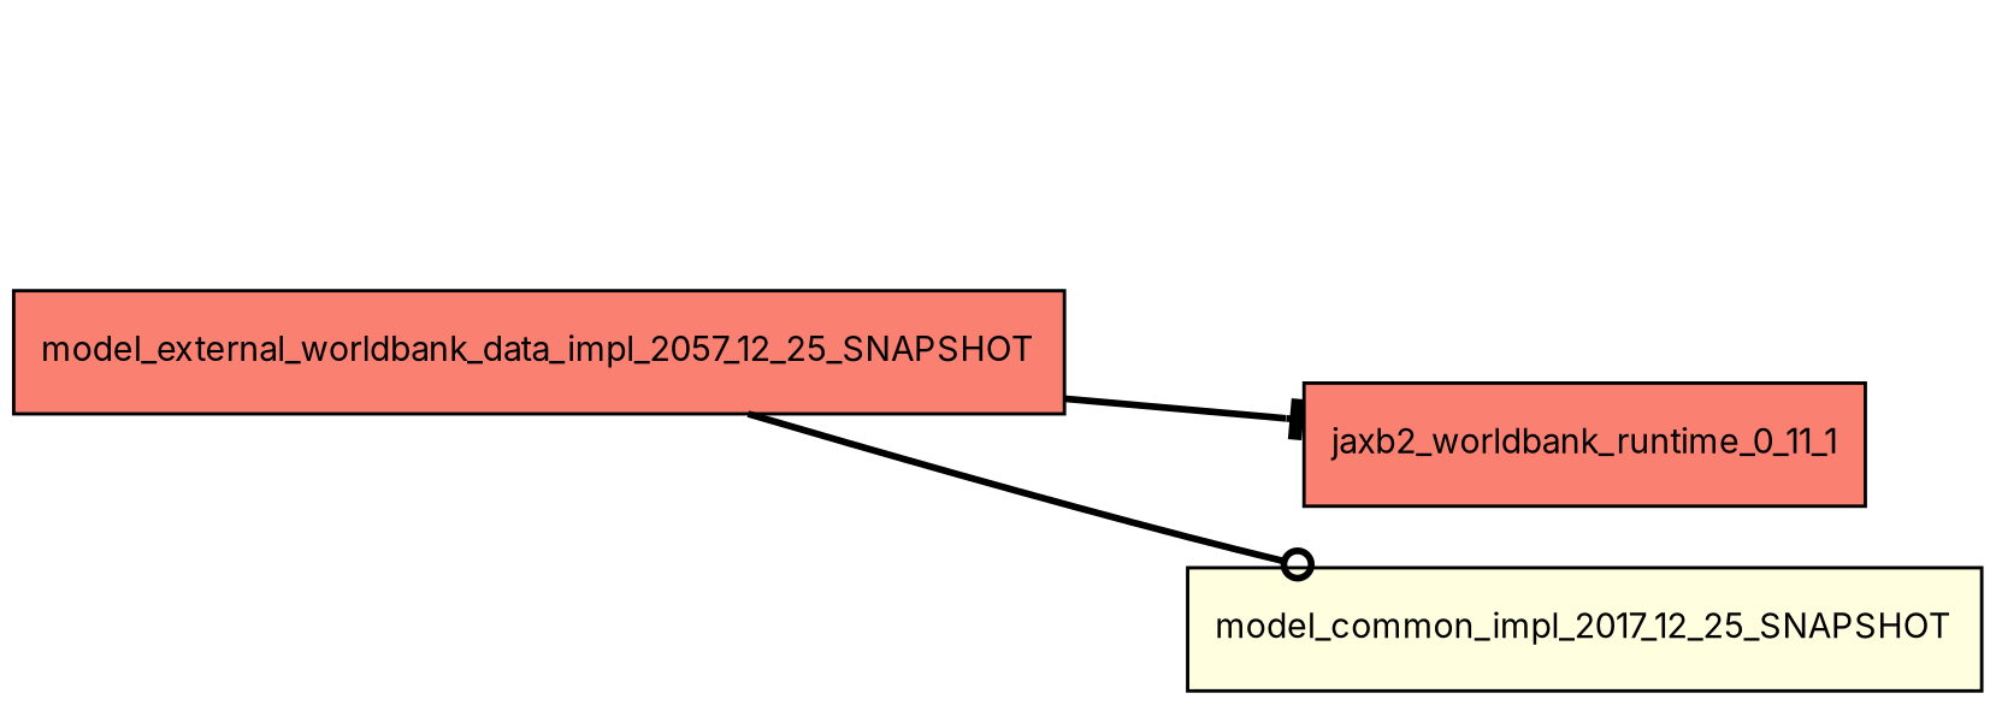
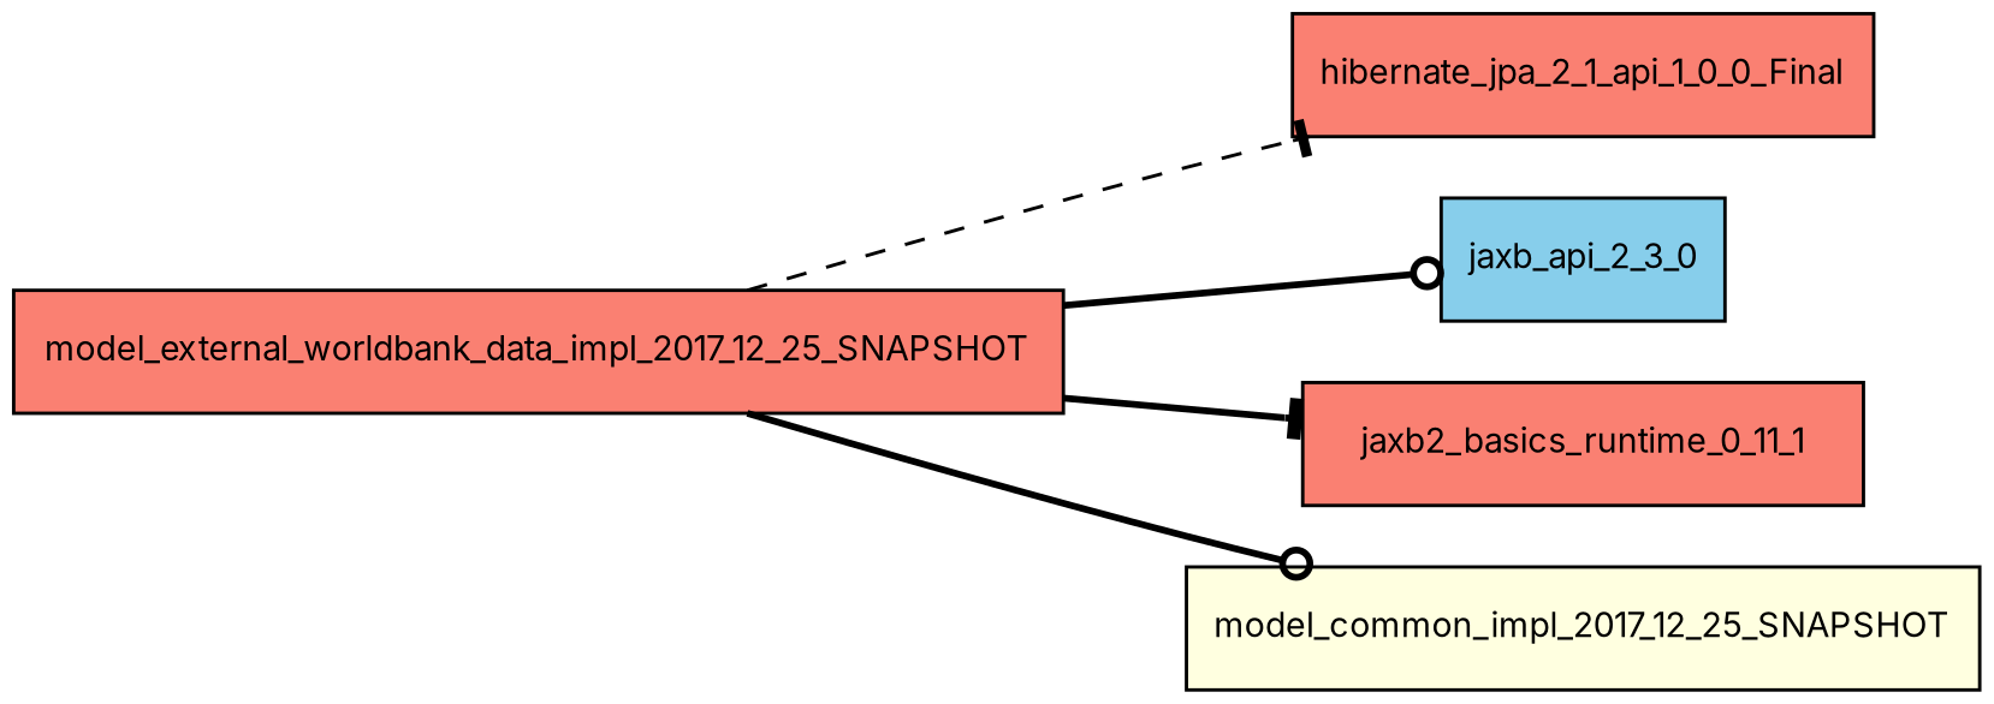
  digraph {
    fontname=Inter
    rankdir=LR
    node [fillcolor=salmon fontname=Inter fontsize=10.0 shape=box style=filled]
    edge [arrowhead=tee fontname=Inter style=bold]
-   model_external_worldbank_data_impl_2017_12_25_SNAPSHOT [label=model_external_worldbank_data_impl_2057_12_25_SNAPSHOT]
-   jaxb2_basics_runtime_0_11_1 [label=jaxb2_worldbank_runtime_0_11_1]
+   model_external_worldbank_data_impl_2017_12_25_SNAPSHOT
+   hibernate_jpa_2_1_api_1_0_0_Final
+   jaxb_api_2_3_0 [fillcolor=skyblue]
+   jaxb2_basics_runtime_0_11_1
    n5 [fillcolor=lightyellow label=model_common_impl_2017_12_25_SNAPSHOT]
+   model_external_worldbank_data_impl_2017_12_25_SNAPSHOT -> hibernate_jpa_2_1_api_1_0_0_Final [style=dashed]
+   model_external_worldbank_data_impl_2017_12_25_SNAPSHOT -> jaxb_api_2_3_0 [arrowhead=odot]
    model_external_worldbank_data_impl_2017_12_25_SNAPSHOT -> jaxb2_basics_runtime_0_11_1
    model_external_worldbank_data_impl_2017_12_25_SNAPSHOT -> n5 [arrowhead=odot]
  }
